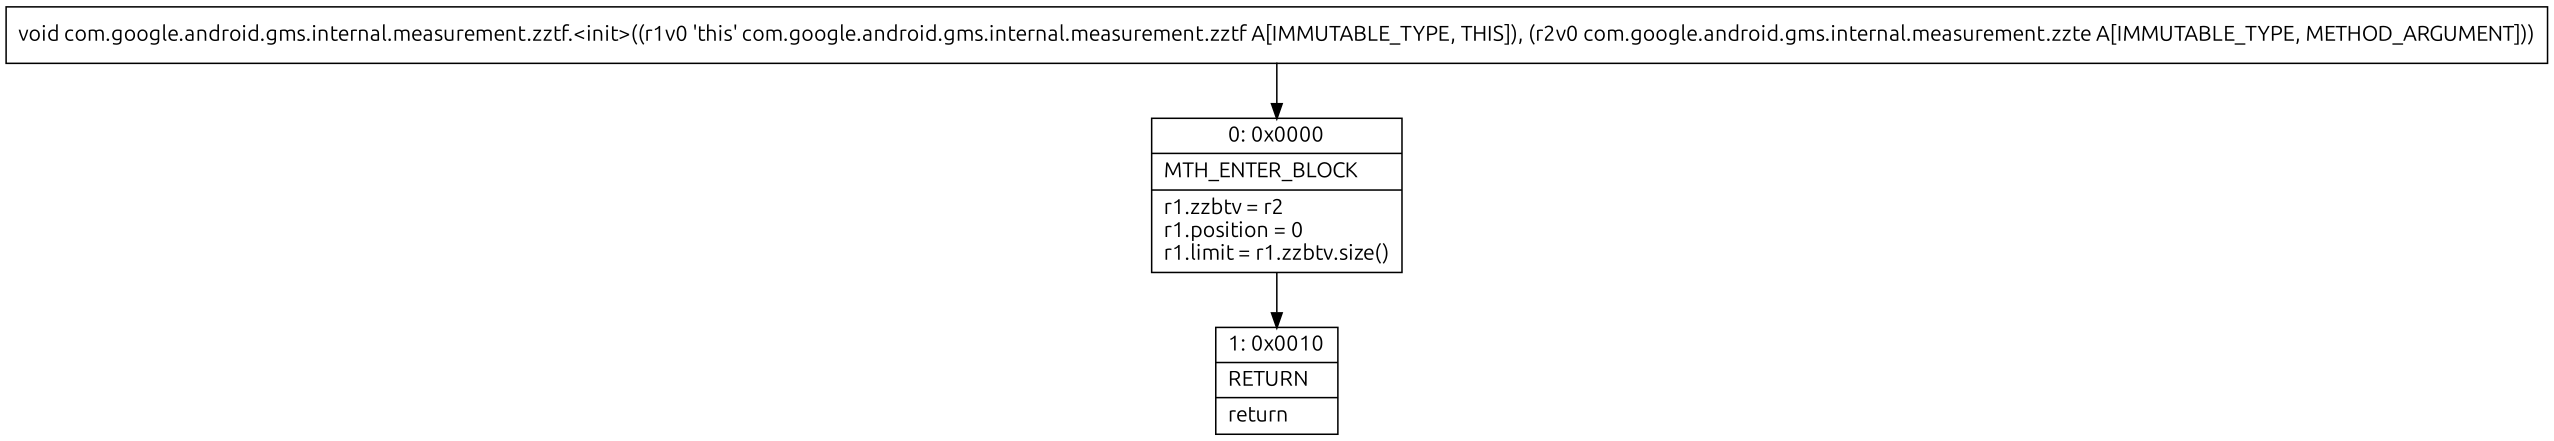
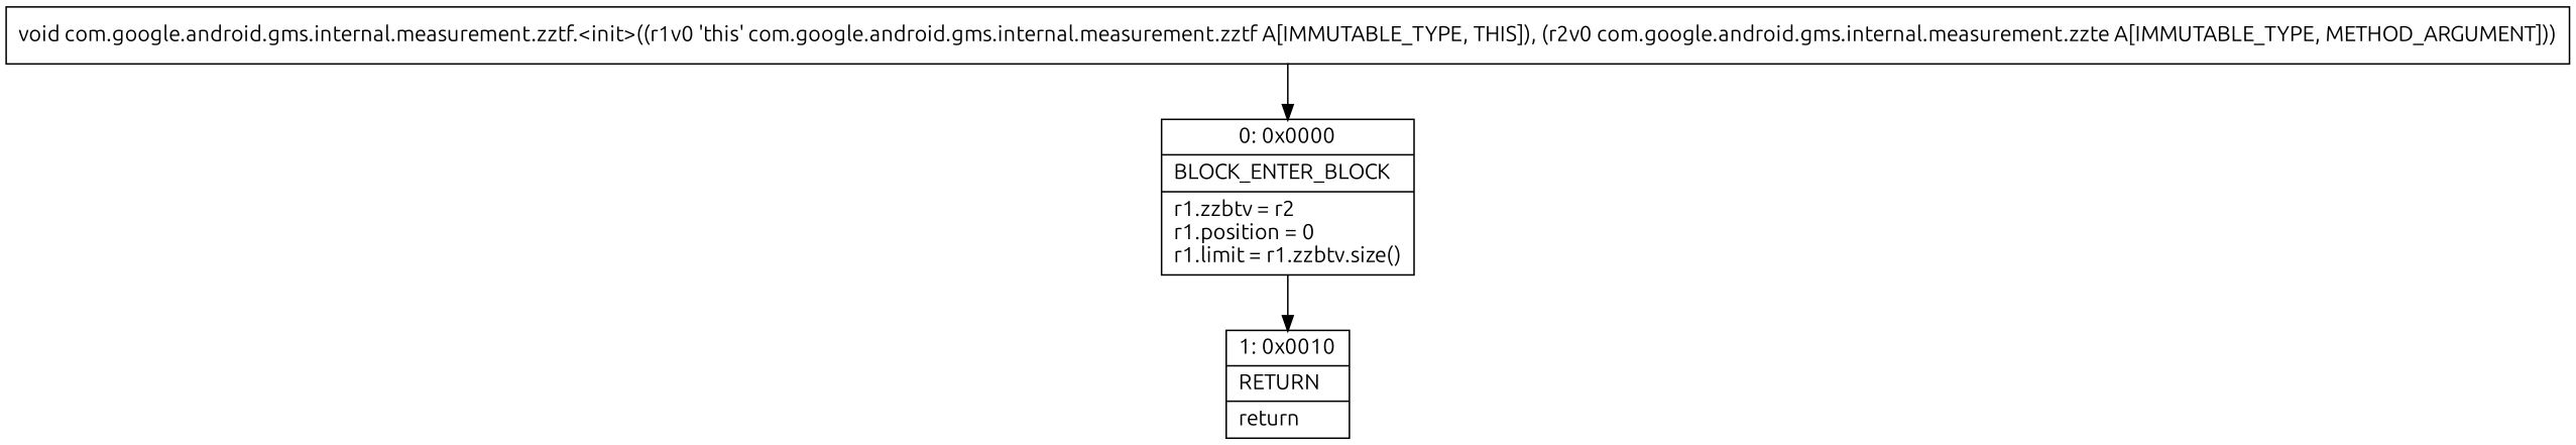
  digraph {
    fontname=Ubuntu
    node [shape=record fontname=Ubuntu]
    edge [fontname=Ubuntu]
-   n1 [label="{0\:\ 0x0000|MTH_ENTER_BLOCK\l|r1.zzbtv = r2\lr1.position = 0\lr1.limit = r1.zzbtv.size()\l}"]
+   n1 [label="{0\:\ 0x0000|BLOCK_ENTER_BLOCK\l|r1.zzbtv = r2\lr1.position = 0\lr1.limit = r1.zzbtv.size()\l}"]
    n2 [label="{1\:\ 0x0010|RETURN\l|return\l}"]
    n3 [label="{void com.google.android.gms.internal.measurement.zztf.\<init\>((r1v0 'this' com.google.android.gms.internal.measurement.zztf A[IMMUTABLE_TYPE, THIS]), (r2v0 com.google.android.gms.internal.measurement.zzte A[IMMUTABLE_TYPE, METHOD_ARGUMENT])) }"]
    n1 -> n2
    n3 -> n1
  }
